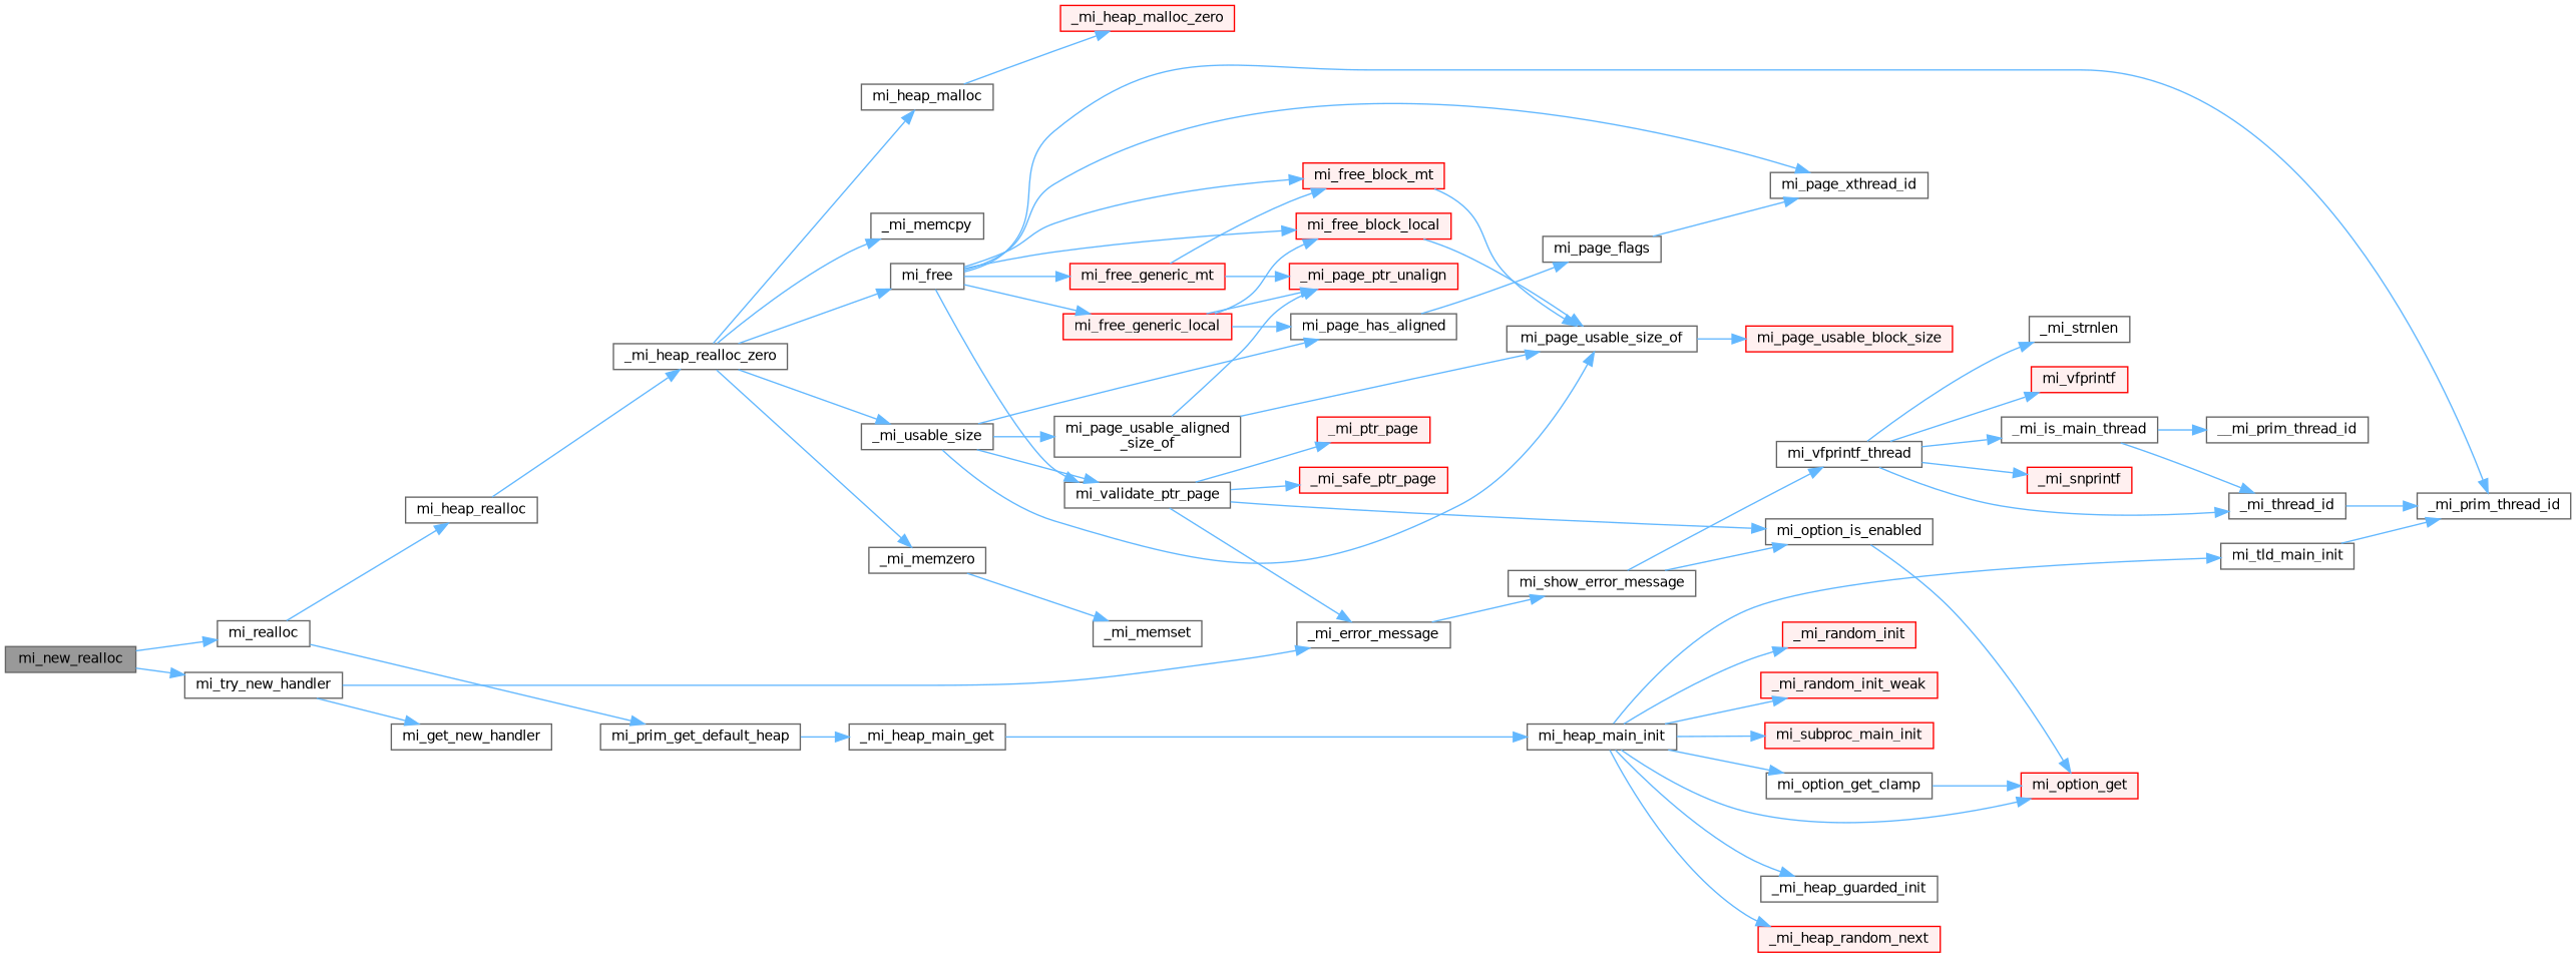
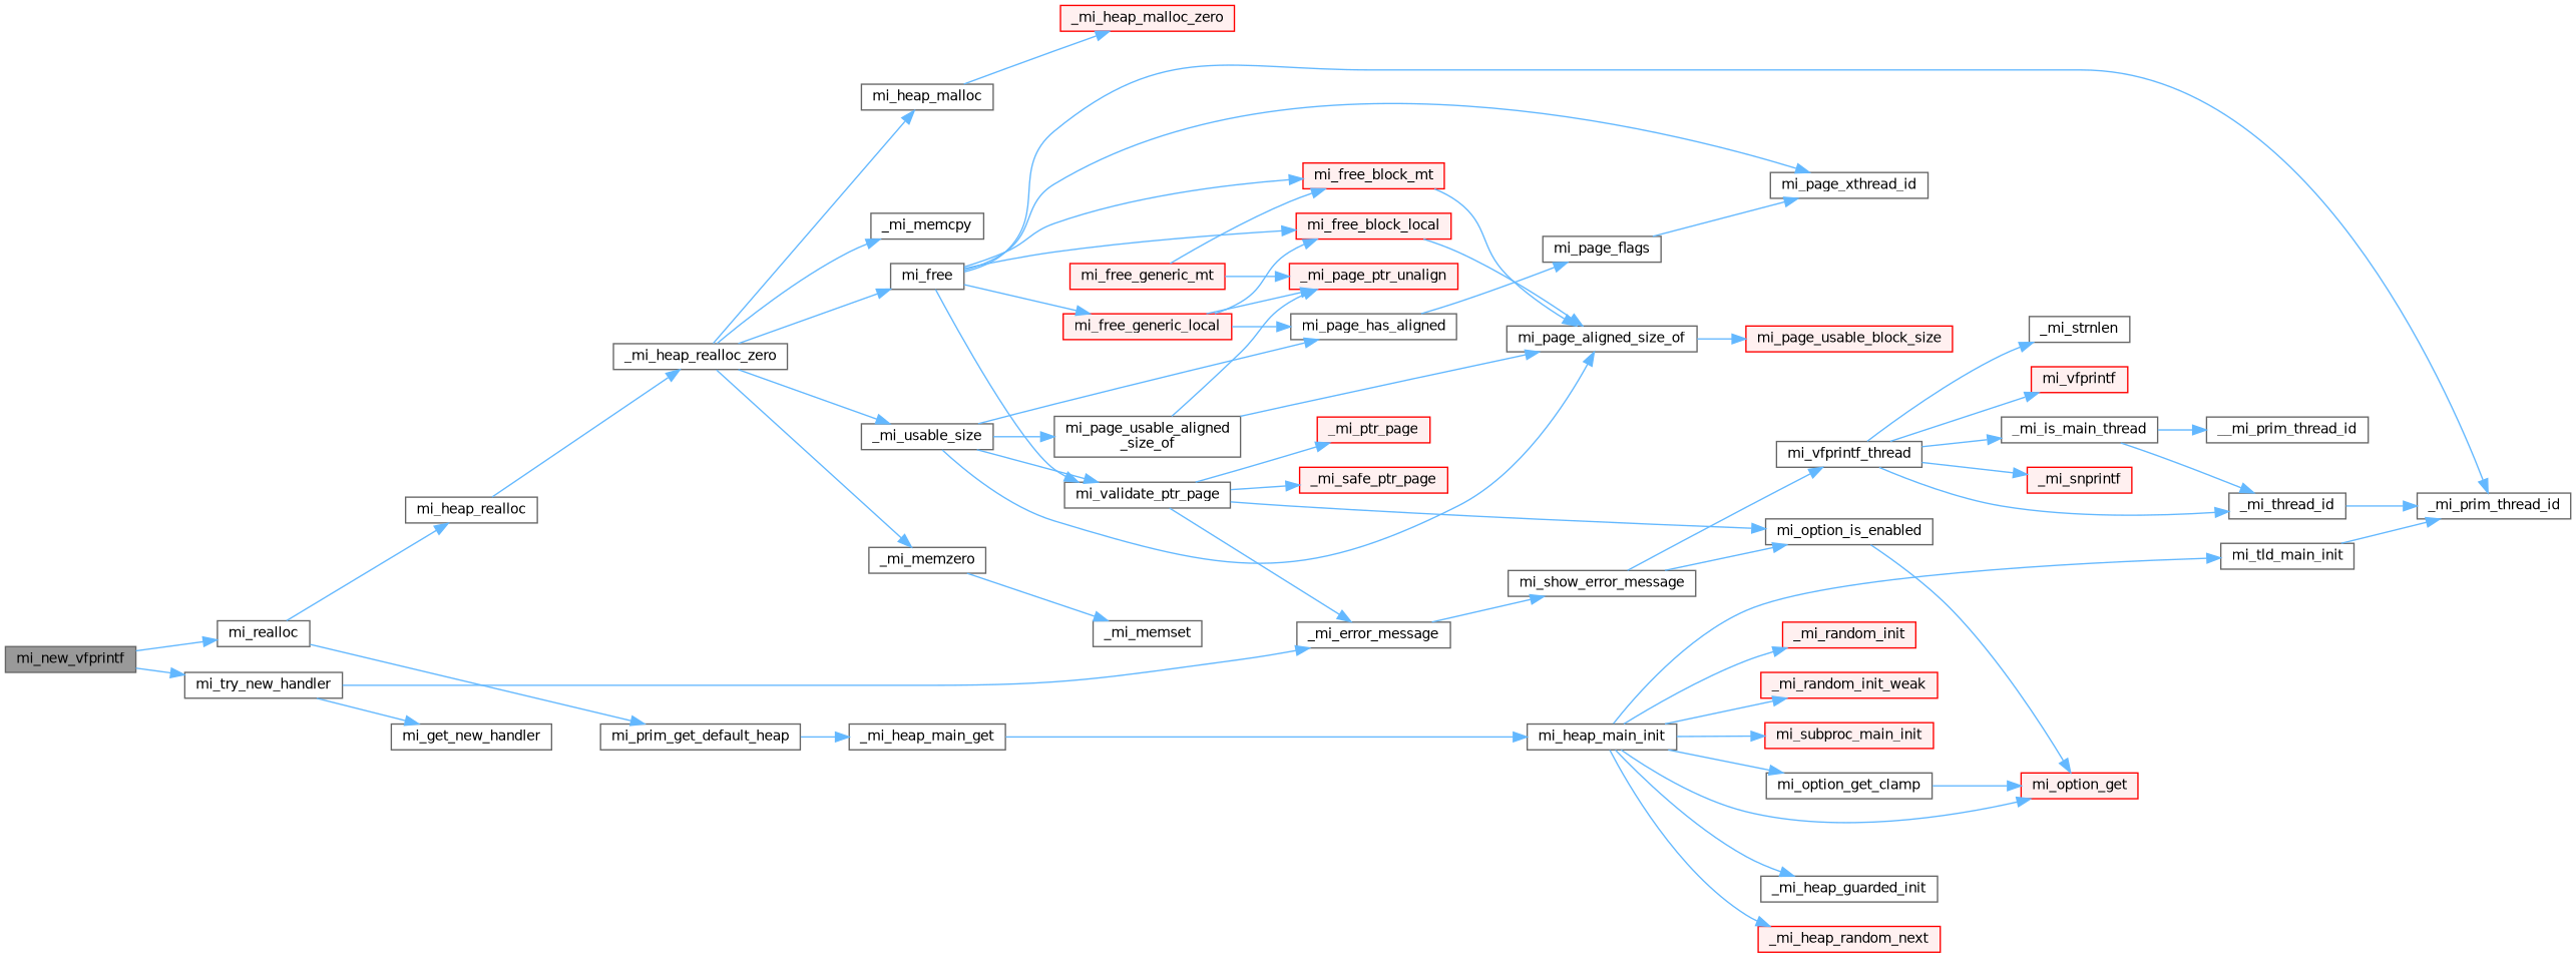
  digraph {
    rankdir=LR
    node [color=grey40 fillcolor=white fontname=Helvetica fontsize=10 shape=box style=filled]
    edge [color=steelblue1 fontname=Helvetica fontsize=10 labelfontname=Helvetica labelfontsize=10 style=solid]
-   n1 [color=gray40 fillcolor=grey60 fontcolor=black height=0.2 label=mi_new_realloc width=0.4]
+   n1 [color=gray40 fillcolor=grey60 fontcolor=black height=0.2 label=mi_new_vfprintf width=0.4]
    n2 [height=0.2 label=mi_realloc width=0.4]
    n3 [height=0.2 label=mi_try_new_handler width=0.4]
    n4 [height=0.2 label=mi_heap_realloc width=0.4]
    n5 [height=0.2 label=mi_prim_get_default_heap width=0.4]
    n6 [height=0.2 label=_mi_error_message width=0.4]
    n7 [height=0.2 label=mi_get_new_handler width=0.4]
    n8 [height=0.2 label=_mi_heap_realloc_zero width=0.4]
    n9 [height=0.2 label=_mi_heap_main_get width=0.4]
    n10 [height=0.2 label=_mi_memcpy width=0.4]
    n11 [height=0.2 label=_mi_memzero width=0.4]
    n12 [height=0.2 label=_mi_usable_size width=0.4]
    n13 [height=0.2 label=mi_free width=0.4]
    n14 [height=0.2 label=mi_heap_malloc width=0.4]
    n15 [height=0.2 label=_mi_memset width=0.4]
    n16 [height=0.2 label=mi_page_has_aligned width=0.4]
    n17 [height=0.2 label="mi_page_usable_aligned\l_size_of" width=0.4]
-   n18 [height=0.2 label=mi_page_usable_size_of width=0.4]
+   n18 [height=0.2 label=mi_page_aligned_size_of width=0.4]
    n19 [height=0.2 label=mi_validate_ptr_page width=0.4]
    n20 [height=0.2 label=mi_page_xthread_id width=0.4]
    n21 [height=0.2 label=_mi_prim_thread_id width=0.4]
    n22 [color=red fillcolor="#FFF0F0" height=0.2 label=mi_free_block_local width=0.4]
    n23 [color=red fillcolor="#FFF0F0" height=0.2 label=mi_free_block_mt width=0.4]
    n24 [color=red fillcolor="#FFF0F0" height=0.2 label=mi_free_generic_local width=0.4]
    n25 [color=red fillcolor="#FFF0F0" height=0.2 label=mi_free_generic_mt width=0.4]
    n26 [color=red fillcolor="#FFF0F0" height=0.2 label=_mi_heap_malloc_zero width=0.4]
    n27 [height=0.2 label=mi_page_flags width=0.4]
    n28 [color=red fillcolor="#FFF0F0" height=0.2 label=_mi_page_ptr_unalign width=0.4]
    n29 [color=red fillcolor="#FFF0F0" height=0.2 label=mi_page_usable_block_size width=0.4]
    n30 [height=0.2 label=mi_option_is_enabled width=0.4]
    n31 [color=red fillcolor="#FFF0F0" height=0.2 label=_mi_ptr_page width=0.4]
    n32 [color=red fillcolor="#FFF0F0" height=0.2 label=_mi_safe_ptr_page width=0.4]
    n33 [height=0.2 label=mi_show_error_message width=0.4]
    n34 [color=red fillcolor="#FFF0F0" height=0.2 label=mi_option_get width=0.4]
    n35 [height=0.2 label=mi_vfprintf_thread width=0.4]
    n36 [height=0.2 label=_mi_is_main_thread width=0.4]
    n37 [height=0.2 label=_mi_thread_id width=0.4]
    n38 [color=red fillcolor="#FFF0F0" height=0.2 label=_mi_snprintf width=0.4]
    n39 [height=0.2 label=_mi_strnlen width=0.4]
    n40 [color=red fillcolor="#FFF0F0" height=0.2 label=mi_vfprintf width=0.4]
    n41 [height=0.2 label=__mi_prim_thread_id width=0.4]
    n42 [height=0.2 label=mi_heap_main_init width=0.4]
    n43 [height=0.2 label=_mi_heap_guarded_init width=0.4]
    n44 [color=red fillcolor="#FFF0F0" height=0.2 label=_mi_heap_random_next width=0.4]
    n45 [color=red fillcolor="#FFF0F0" height=0.2 label=_mi_random_init width=0.4]
    n46 [color=red fillcolor="#FFF0F0" height=0.2 label=_mi_random_init_weak width=0.4]
    n47 [height=0.2 label=mi_option_get_clamp width=0.4]
    n48 [color=red fillcolor="#FFF0F0" height=0.2 label=mi_subproc_main_init width=0.4]
    n49 [height=0.2 label=mi_tld_main_init width=0.4]
    n1 -> n2
    n1 -> n3
    n2 -> n4
    n2 -> n5
    n3 -> n6
    n3 -> n7
    n4 -> n8
    n5 -> n9
    n6 -> n33
    n8 -> n10
    n8 -> n11
    n8 -> n12
    n8 -> n13
    n8 -> n14
    n9 -> n42
    n11 -> n15
    n12 -> n16
    n12 -> n17
    n12 -> n18
    n12 -> n19
    n13 -> n19
    n13 -> n20
    n13 -> n21
    n13 -> n22
    n13 -> n23
    n13 -> n24
-   n13 -> n25
    n14 -> n26
    n16 -> n27
    n17 -> n18
    n17 -> n28
    n18 -> n29
    n19 -> n6
    n19 -> n30
    n19 -> n31
    n19 -> n32
    n22 -> n18
    n23 -> n18
    n24 -> n16
    n24 -> n22
    n24 -> n28
    n25 -> n23
    n25 -> n28
    n27 -> n20
    n30 -> n34
    n33 -> n30
    n33 -> n35
    n35 -> n36
    n35 -> n37
    n35 -> n38
    n35 -> n39
    n35 -> n40
    n36 -> n37
    n36 -> n41
    n37 -> n21
    n42 -> n34
    n42 -> n43
    n42 -> n44
    n42 -> n45
    n42 -> n46
    n42 -> n47
    n42 -> n48
    n42 -> n49
    n47 -> n34
    n49 -> n21
  }
